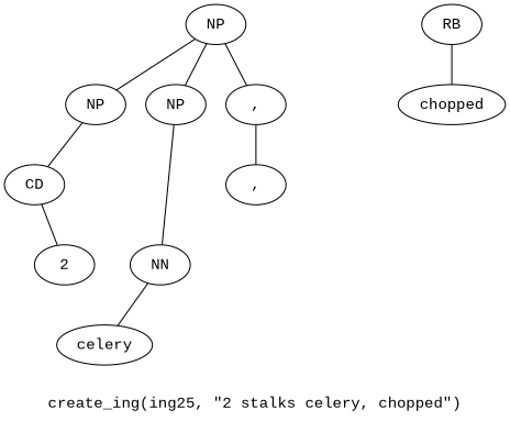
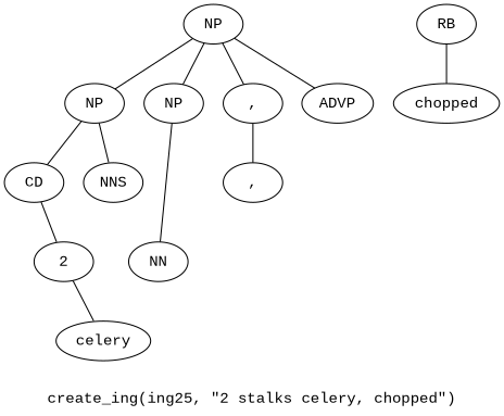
  graph {
    fontname="Liberation Mono"
    label="create_ing(ing25, \"2 stalks celery, chopped\")"
    node [fontname="Liberation Mono"]
    edge [fontname="Liberation Mono"]
    n1 [label=NP]
    n2 [label=NP]
    n3 [label=NP]
    n4 [label=","]
+   n5 [label=ADVP]
    n6 [label=CD]
+   n7 [label=NNS]
    n8 [label=NN]
    n9 [label=","]
    n10 [label=2]
    n11 [label=celery]
    n12 [label=RB]
    n13 [label=chopped]
    n1 -- n2
    n1 -- n3
    n1 -- n4
+   n1 -- n5
    n2 -- n6
+   n2 -- n7
    n3 -- n8
    n4 -- n9
    n6 -- n10
-   n8 -- n11
+   n10 -- n11
    n12 -- n13
  }
